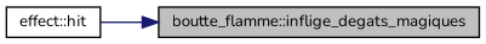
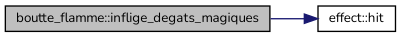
  digraph {
    rankdir=LR
    fontname=Nunito
    node [color=black fontname=Nunito fontsize=10 shape=record]
    n1 [fillcolor=grey75 fontcolor=black height=0.2 label="boutte_flamme::inflige_degats_magiques" style=filled width=0.4]
    n2 [height=0.2 label="effect::hit" width=0.4]
-   n2 -> n1 [color=midnightblue fontname=Nunito fontsize=10 labelfontname=FreeSans labelfontsize=10 style=solid]
+   n1 -> n2 [color=midnightblue fontname=Nunito fontsize=10 labelfontname=FreeSans labelfontsize=10 style=solid]
  }
